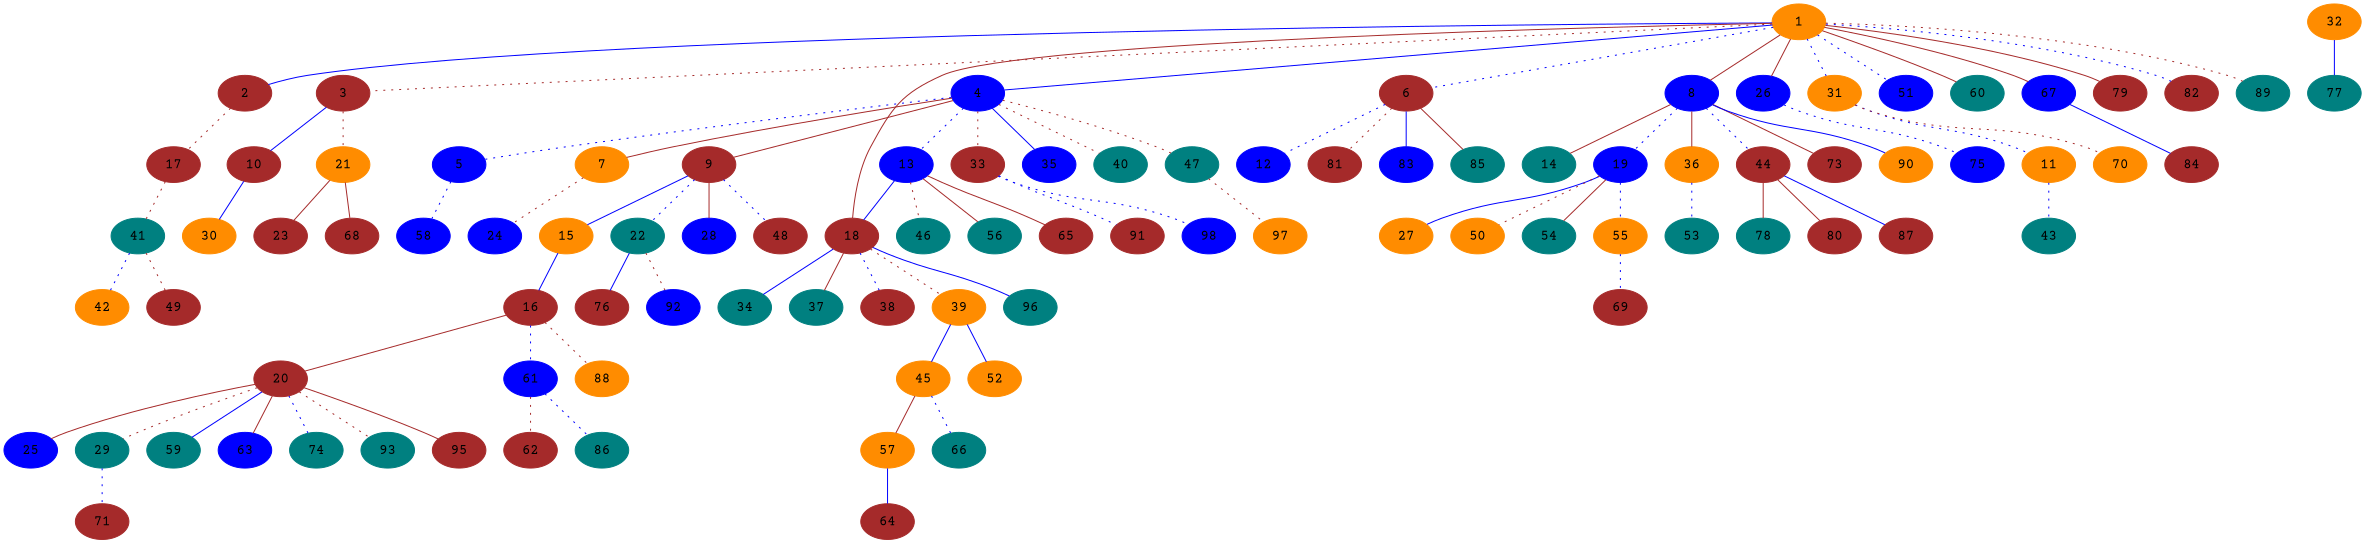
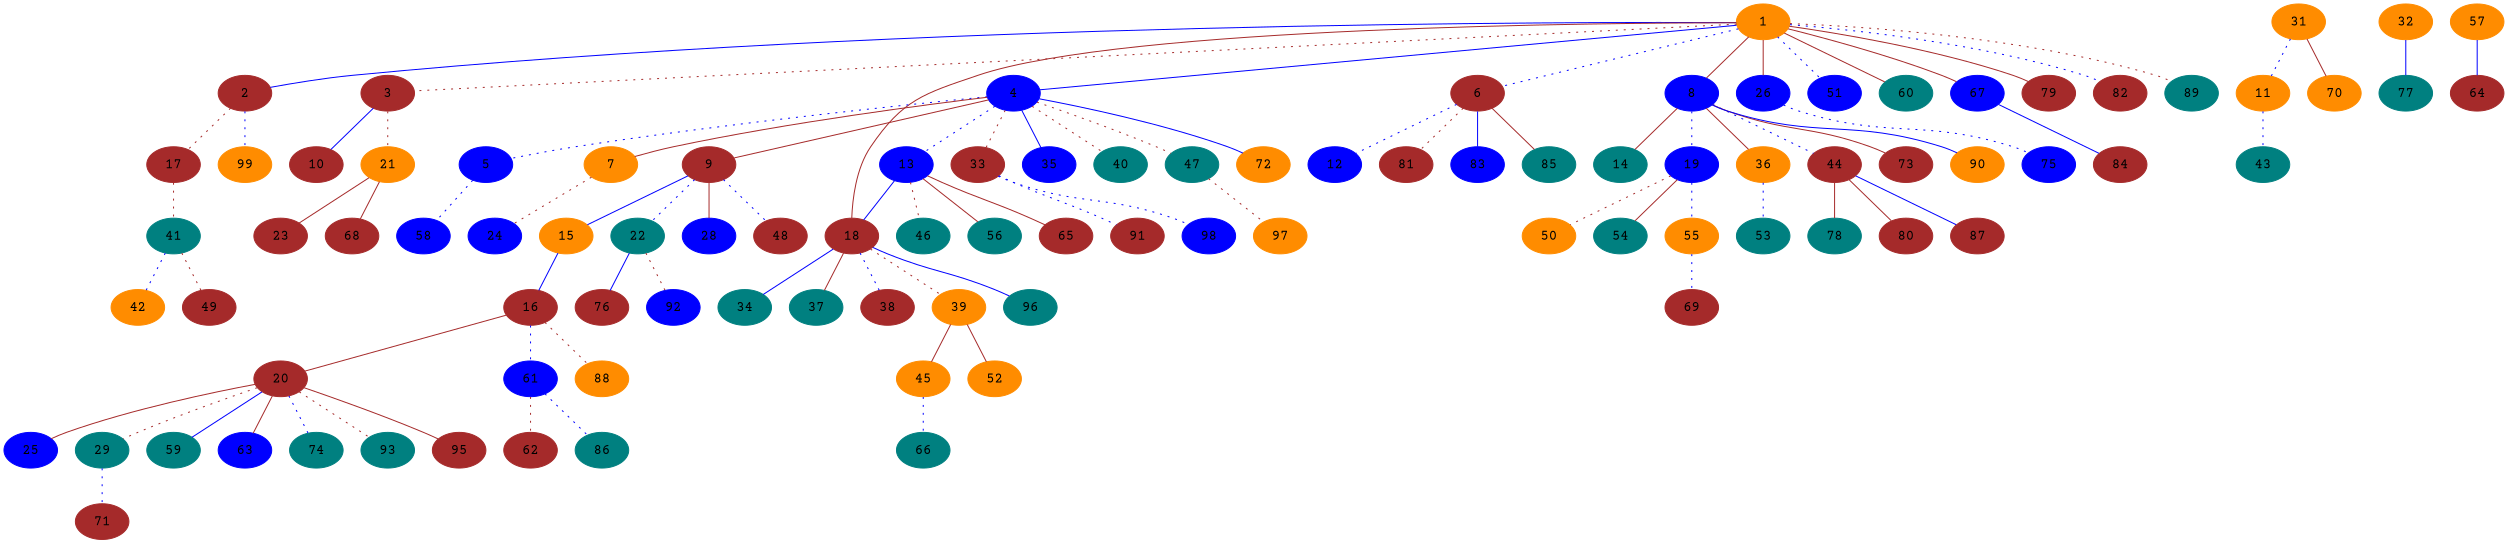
  graph {
    fontname="Courier Prime"
    node [color=brown fontname="Courier Prime" style=filled]
    edge [color=blue fontname="Courier Prime" style=solid]
    1 [color=darkorange]
    2
    3
    4 [color=blue]
    6
    8 [color=blue]
    18
    26 [color=blue]
    31 [color=darkorange]
    51 [color=blue]
    60 [color=teal]
    67 [color=blue]
    79
    82
    89 [color=teal]
    17
+   99 [color=darkorange]
    10
    21 [color=darkorange]
    5 [color=blue]
    7 [color=darkorange]
    9
    13 [color=blue]
    33
    35 [color=blue]
    40 [color=teal]
    47 [color=teal]
+   72 [color=darkorange]
    12 [color=blue]
    81
    83 [color=blue]
    85 [color=teal]
    14 [color=teal]
    19 [color=blue]
    36 [color=darkorange]
    44
    73
    90 [color=darkorange]
    11 [color=darkorange]
    43 [color=teal]
    34 [color=teal]
    37 [color=teal]
    38
    39 [color=darkorange]
    96 [color=teal]
    75 [color=blue]
    70 [color=darkorange]
    32 [color=darkorange]
    77 [color=teal]
    84
    41 [color=teal]
-   30 [color=darkorange]
    23
    68
    58 [color=blue]
    24 [color=blue]
    15 [color=darkorange]
    22 [color=teal]
    28 [color=blue]
    48
    46 [color=teal]
    56 [color=teal]
    65
    91
    98 [color=blue]
    97 [color=darkorange]
-   27 [color=darkorange]
    50 [color=darkorange]
    54 [color=teal]
    55 [color=darkorange]
    53 [color=teal]
    78 [color=teal]
    80
    87
    16
    76
    92 [color=blue]
    20
    61 [color=blue]
    88 [color=darkorange]
    25 [color=blue]
    29 [color=teal]
    59 [color=teal]
    63 [color=blue]
    74 [color=teal]
    93 [color=teal]
    95
    62
    86 [color=teal]
    42 [color=darkorange]
    49
    45 [color=darkorange]
    52 [color=darkorange]
    69
    71
    57 [color=darkorange]
    66 [color=teal]
    64
    1 -- 2
    1 -- 3 [color=brown style=dotted]
    1 -- 4
    1 -- 6 [style=dotted]
    1 -- 8 [color=brown]
    1 -- 18 [color=brown]
    1 -- 26 [color=brown]
-   1 -- 31 [style=dotted]
    1 -- 51 [style=dotted]
    1 -- 60 [color=brown]
    1 -- 67 [color=brown]
    1 -- 79 [color=brown]
    1 -- 82 [style=dotted]
    1 -- 89 [color=brown style=dotted]
    2 -- 17 [color=brown style=dotted]
+   2 -- 99 [style=dotted]
    3 -- 10
    3 -- 21 [color=brown style=dotted]
    4 -- 5 [style=dotted]
    4 -- 7 [color=brown]
    4 -- 9 [color=brown]
    4 -- 13 [style=dotted]
    4 -- 33 [color=brown style=dotted]
    4 -- 35
    4 -- 40 [color=brown style=dotted]
    4 -- 47 [color=brown style=dotted]
+   4 -- 72
    6 -- 12 [style=dotted]
    6 -- 81 [color=brown style=dotted]
    6 -- 83
    6 -- 85 [color=brown]
    8 -- 14 [color=brown]
    8 -- 19 [style=dotted]
    8 -- 36 [color=brown]
    8 -- 44 [style=dotted]
    8 -- 73 [color=brown]
    8 -- 90
    18 -- 34
    18 -- 37 [color=brown]
    18 -- 38 [style=dotted]
    18 -- 39 [color=brown style=dotted]
    18 -- 96
    26 -- 75 [style=dotted]
    31 -- 11 [style=dotted]
-   31 -- 70 [color=brown style=dotted]
+   31 -- 70 [color=brown]
    67 -- 84
    17 -- 41 [color=brown style=dotted]
-   10 -- 30
    21 -- 23 [color=brown]
    21 -- 68 [color=brown]
    5 -- 58 [style=dotted]
    7 -- 24 [color=brown style=dotted]
    9 -- 15
    9 -- 22 [style=dotted]
    9 -- 28 [color=brown]
    9 -- 48 [style=dotted]
    13 -- 18
    13 -- 46 [color=brown style=dotted]
    13 -- 56 [color=brown]
    13 -- 65 [color=brown]
    33 -- 91 [style=dotted]
    33 -- 98 [style=dotted]
    47 -- 97 [color=brown style=dotted]
-   19 -- 27
    19 -- 50 [color=brown style=dotted]
    19 -- 54 [color=brown]
    19 -- 55 [style=dotted]
    36 -- 53 [style=dotted]
    44 -- 78 [color=brown]
    44 -- 80 [color=brown]
    44 -- 87
    11 -- 43 [style=dotted]
-   39 -- 45
-   39 -- 52
+   39 -- 45 [color=brown]
+   39 -- 52 [color=brown]
    32 -- 77
    41 -- 42 [style=dotted]
    41 -- 49 [color=brown style=dotted]
    15 -- 16
    22 -- 76
    22 -- 92 [color=brown style=dotted]
    55 -- 69 [style=dotted]
    16 -- 20 [color=brown]
    16 -- 61 [style=dotted]
    16 -- 88 [color=brown style=dotted]
    20 -- 25 [color=brown]
    20 -- 29 [color=brown style=dotted]
    20 -- 59
    20 -- 63 [color=brown]
    20 -- 74 [style=dotted]
    20 -- 93 [color=brown style=dotted]
    20 -- 95 [color=brown]
    61 -- 62 [color=brown style=dotted]
    61 -- 86 [style=dotted]
    29 -- 71 [style=dotted]
-   45 -- 57 [color=brown]
    45 -- 66 [style=dotted]
    57 -- 64
  }
